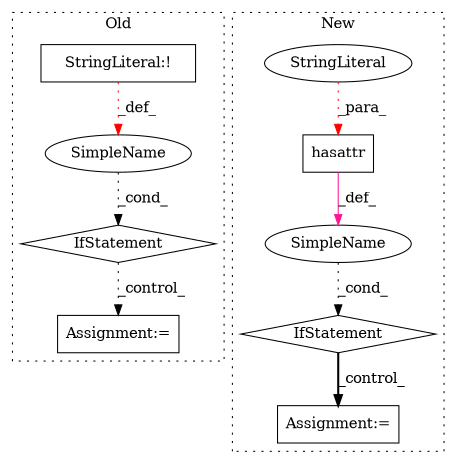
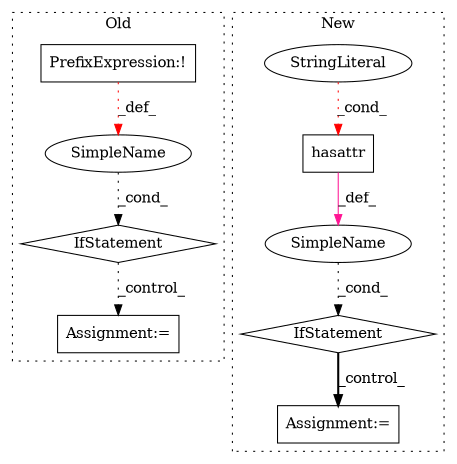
  digraph {
    node [a=25 shape=box]
    edge [color=black style=dotted]
    n1 [l="4,2" label=IfStatement s="6555,6569" shape=diamond]
-   n2 [a=38 l=1 label="StringLiteral:!" s=6559]
+   n2 [a=38 l=1 label="PrefixExpression:!" s=6559]
    n3 [a=42 label=SimpleName shape=ellipse]
    n4 [a=7 l=1 label="Assignment:=" s=7256]
    n5 [a=32 l="8,1" label=hasattr s="6395,6425"]
    n6 [l="4,2" label=IfStatement s="6391,6426" shape=diamond]
    n7 [a=45 l=12 label=StringLiteral s=6413 shape=ellipse]
    n8 [a=7 l=11 label="Assignment:=" s=6492]
    n9 [a=42 label=SimpleName shape=ellipse]
    subgraph cluster_1 {
      label=Old
      style=dotted
      n1
      n2
      n3
      n4
    }
    subgraph cluster_2 {
      label=New
      style=dotted
      n5
      n6
      n7
      n8
      n9
    }
    n1 -> n4 [label=_control_]
    n2 -> n3 [color=red label=_def_]
    n3 -> n1 [label=_cond_]
    n5 -> n9 [color=deeppink label=_def_ style=solid]
    n6 -> n8 [label=_control_ style=bold]
-   n7 -> n5 [color=red label=_para_]
+   n7 -> n5 [color=red label=_cond_]
    n9 -> n6 [label=_cond_]
  }
